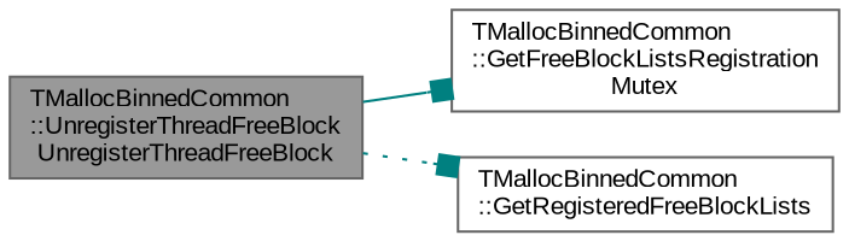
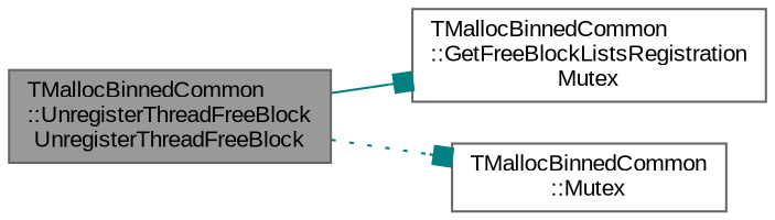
  digraph {
    fontname="Liberation Sans"
    rankdir=LR
    node [color=grey40 fillcolor=white fontname="Liberation Sans" fontsize=10 shape=box style=filled]
    edge [arrowhead=box color=teal fontname="Liberation Sans" fontsize=10 labelfontname=Helvetica labelfontsize=10]
    n1 [color=gray40 fillcolor=grey60 fontcolor=black height=0.2 label="TMallocBinnedCommon\l::UnregisterThreadFreeBlock\lUnregisterThreadFreeBlock" width=0.4]
    n2 [height=0.2 label="TMallocBinnedCommon\l::GetFreeBlockListsRegistration\lMutex" width=0.4]
-   n3 [height=0.2 label="TMallocBinnedCommon\l::GetRegisteredFreeBlockLists" width=0.4]
+   n3 [height=0.2 label="TMallocBinnedCommon\l::Mutex" width=0.4]
    n1 -> n2 [style=solid]
    n1 -> n3 [style=dotted]
  }
